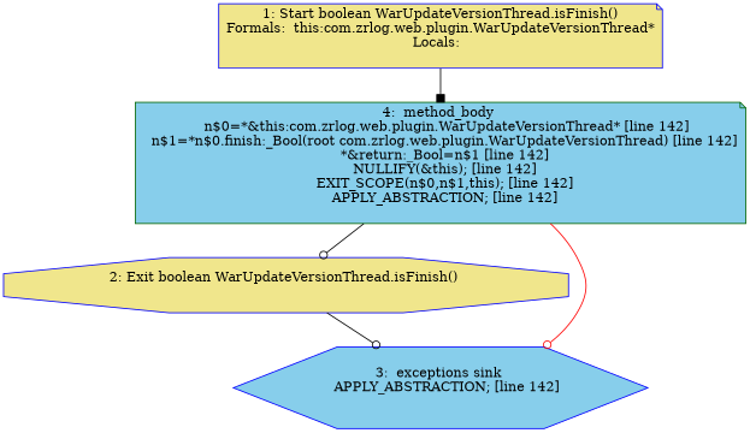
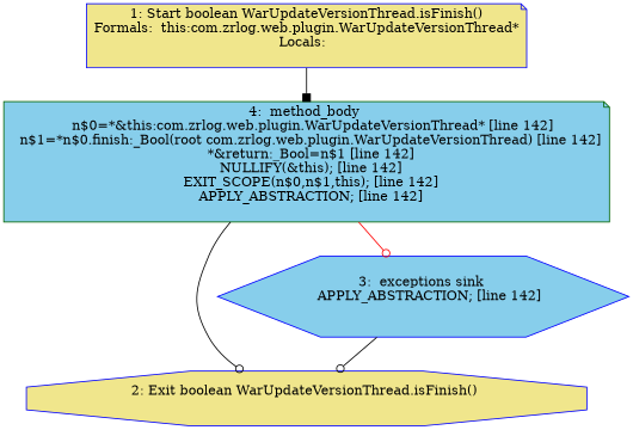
  digraph {
    node [color=blue style=filled fillcolor=khaki shape=note]
    edge [arrowhead=odot]
    n1 [label="1: Start boolean WarUpdateVersionThread.isFinish()\nFormals:  this:com.zrlog.web.plugin.WarUpdateVersionThread*\nLocals:  \n  "]
    n2 [label="4:  method_body \n   n$0=*&this:com.zrlog.web.plugin.WarUpdateVersionThread* [line 142]\n  n$1=*n$0.finish:_Bool(root com.zrlog.web.plugin.WarUpdateVersionThread) [line 142]\n  *&return:_Bool=n$1 [line 142]\n  NULLIFY(&this); [line 142]\n  EXIT_SCOPE(n$0,n$1,this); [line 142]\n  APPLY_ABSTRACTION; [line 142]\n " fillcolor=skyblue color=darkgreen]
    n3 [label="2: Exit boolean WarUpdateVersionThread.isFinish() \n  " shape=octagon]
    n4 [label="3:  exceptions sink \n   APPLY_ABSTRACTION; [line 142]\n " shape=hexagon fillcolor=skyblue]
    n1 -> n2 [arrowhead=box]
    n2 -> n3
    n2 -> n4 [color=red]
-   n3 -> n4
+   n4 -> n3
  }
